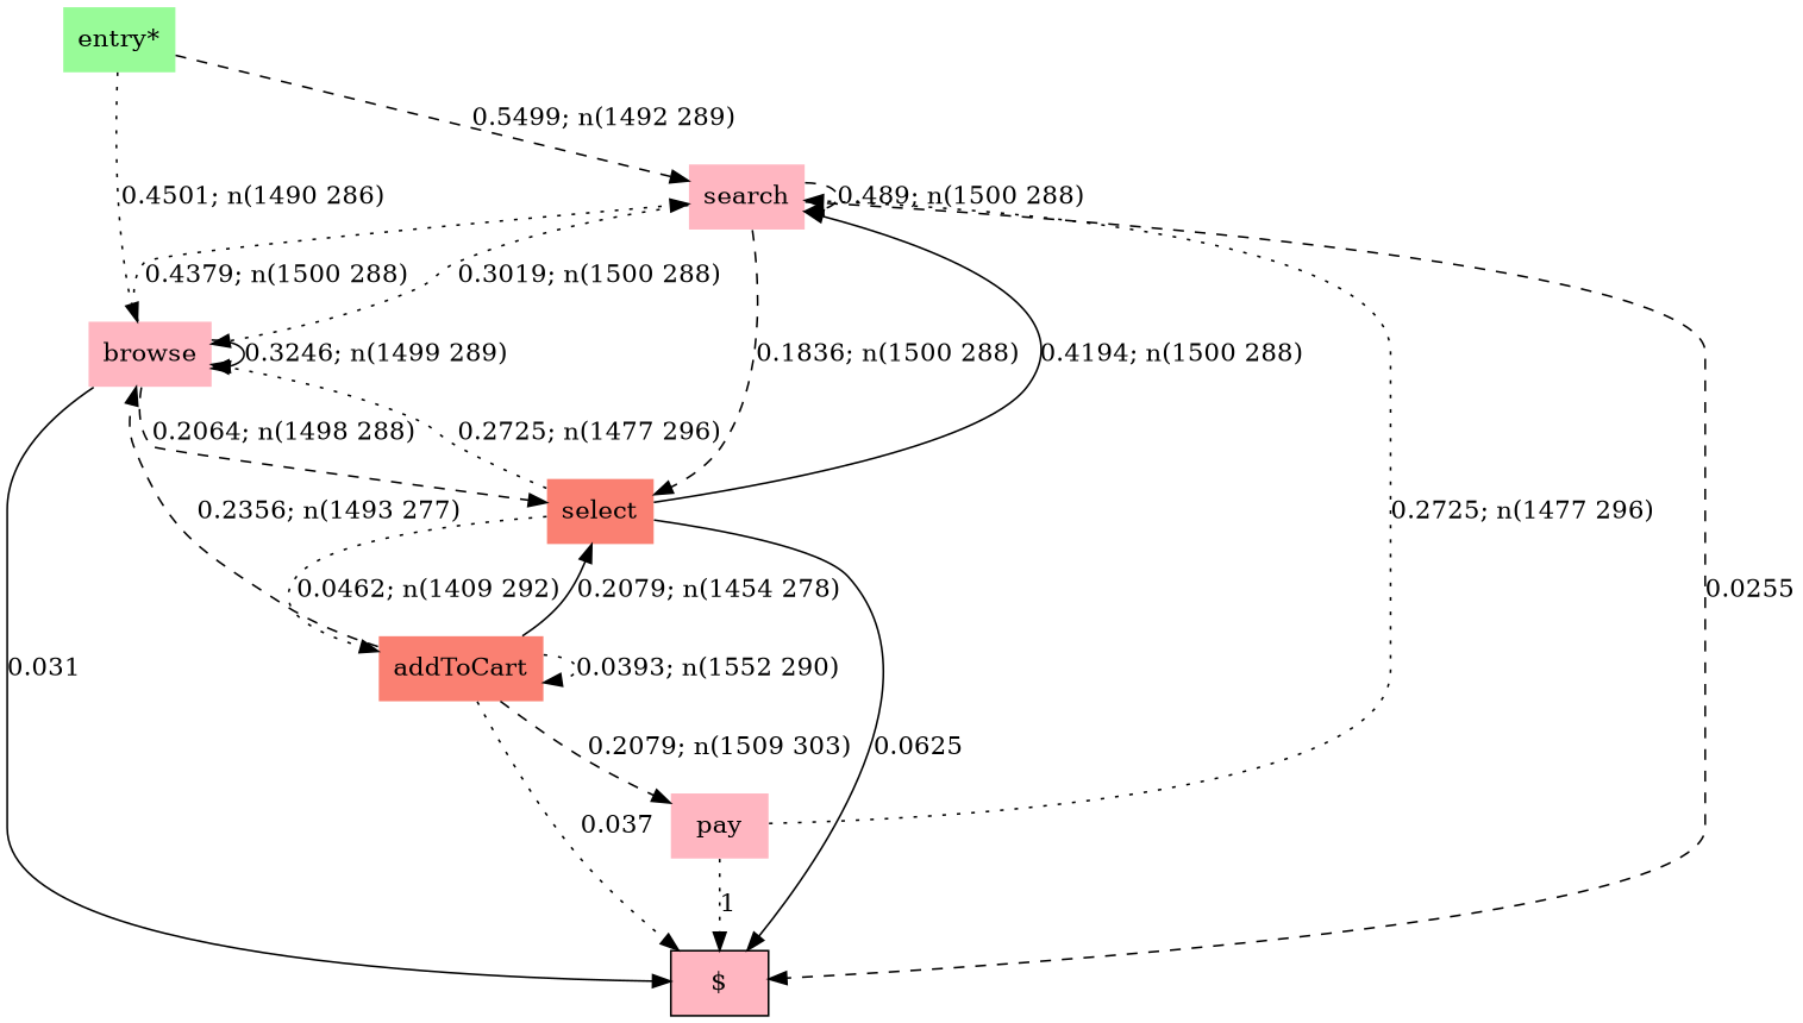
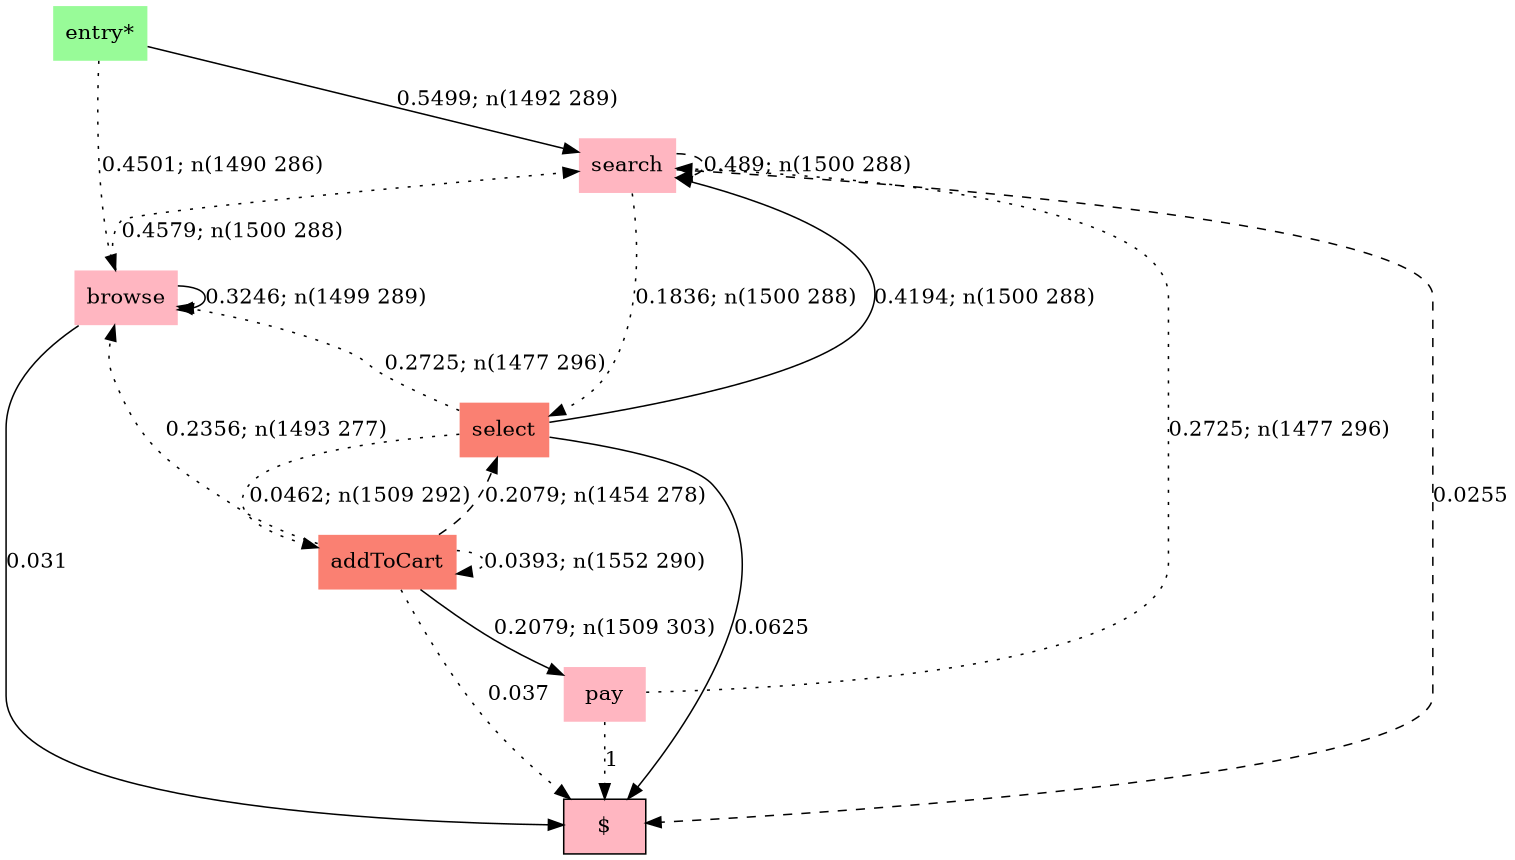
  digraph {
    node [fillcolor=lightpink shape=none style=filled]
    edge [style=dotted]
    n1 [fillcolor=palegreen label="entry*"]
    n2 [label=search]
    n3 [label=browse]
    n4 [fillcolor=salmon label=select]
    "$" [shape=box]
    n6 [fillcolor=salmon label=addToCart]
    n7 [label=pay]
-   n1 -> n2 [label="0.5499; n(1492 289)" style=dashed]
+   n1 -> n2 [label="0.5499; n(1492 289)" style=solid]
    n1 -> n3 [label="0.4501; n(1490 286)"]
    n2 -> n2 [label="0.489; n(1500 288)" style=dashed]
-   n2 -> n3 [label="0.3019; n(1500 288)"]
-   n2 -> n4 [label="0.1836; n(1500 288)" style=dashed]
+   n2 -> n4 [label="0.1836; n(1500 288)"]
    n2 -> "$" [label=0.0255 style=dashed]
-   n3 -> n2 [label="0.4379; n(1500 288)"]
+   n3 -> n2 [label="0.4579; n(1500 288)"]
    n3 -> n3 [label="0.3246; n(1499 289)" style=solid]
-   n3 -> n4 [label="0.2064; n(1498 288)" style=dashed]
    n3 -> "$" [label=0.031 style=solid]
    n4 -> n2 [label="0.4194; n(1500 288)" style=solid]
    n4 -> n3 [label="0.2725; n(1477 296)"]
    n4 -> "$" [label=0.0625 style=solid]
-   n4 -> n6 [label="0.0462; n(1409 292)"]
-   n6 -> n3 [label="0.2356; n(1493 277)" style=dashed]
-   n6 -> n4 [label="0.2079; n(1454 278)" style=solid]
+   n4 -> n6 [label="0.0462; n(1509 292)"]
+   n6 -> n3 [label="0.2356; n(1493 277)"]
+   n6 -> n4 [label="0.2079; n(1454 278)" style=dashed]
    n6 -> "$" [label=0.037]
    n6 -> n6 [label="0.0393; n(1552 290)"]
-   n6 -> n7 [label="0.2079; n(1509 303)" style=dashed]
+   n6 -> n7 [label="0.2079; n(1509 303)" style=solid]
    n7 -> n2 [label="0.2725; n(1477 296)"]
    n7 -> "$" [label=1]
  }
